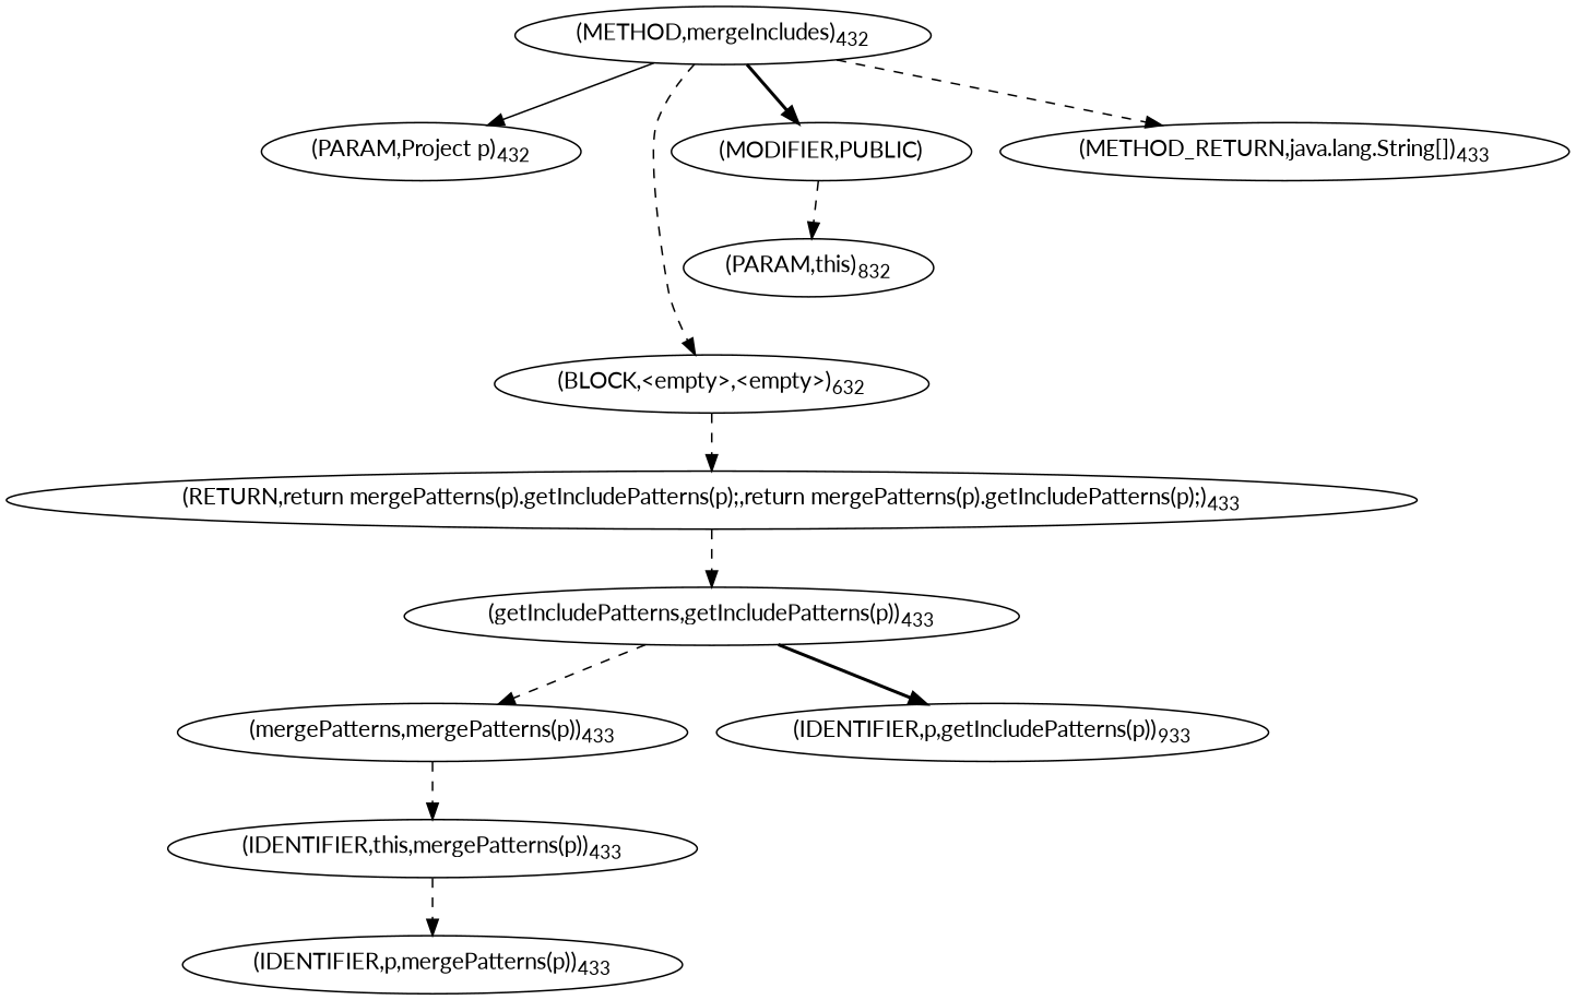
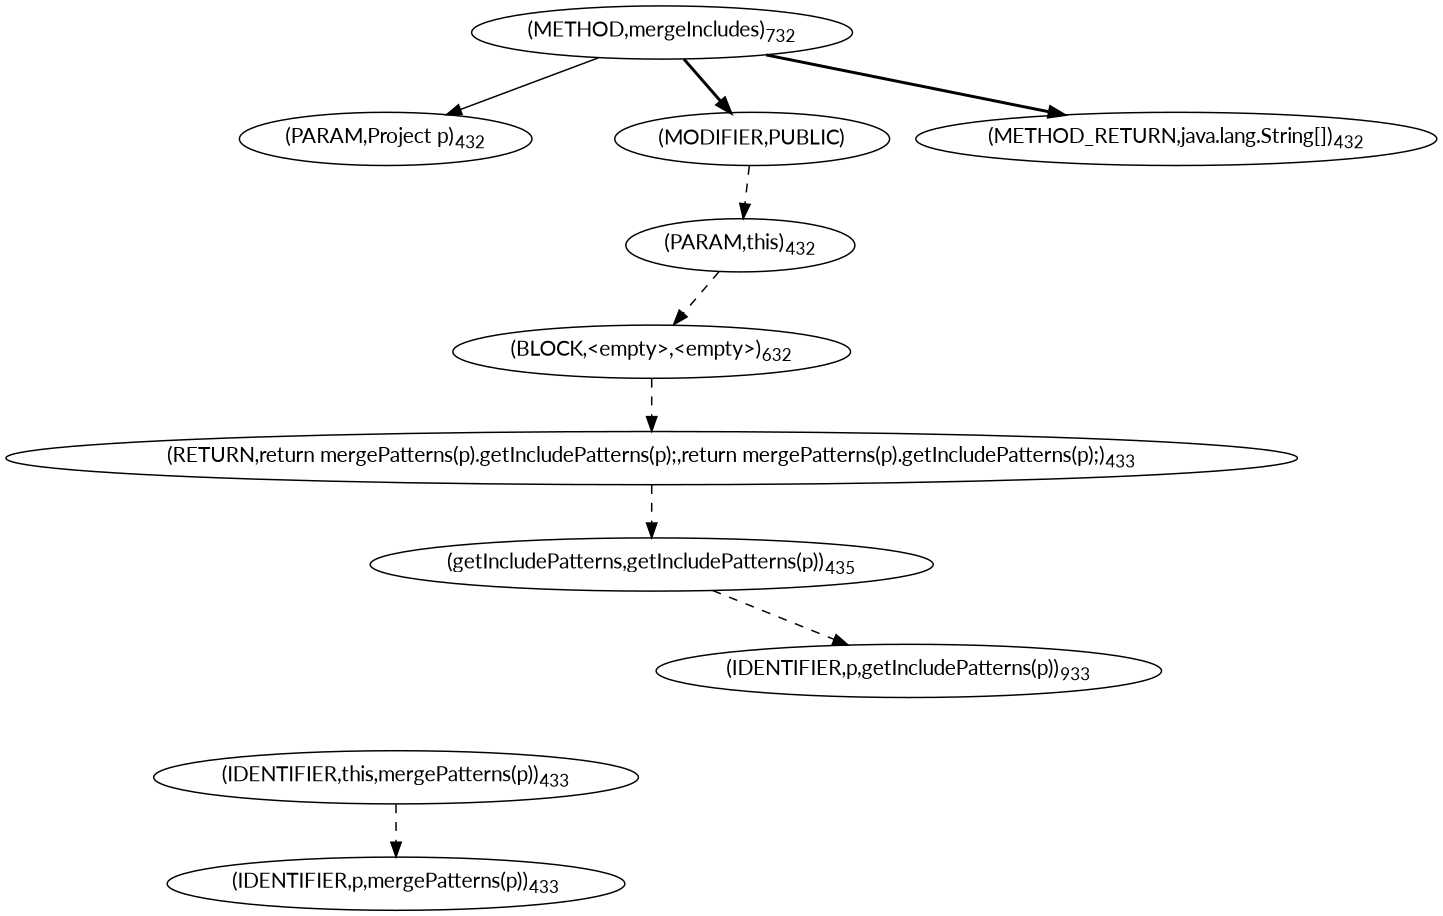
  digraph {
    fontname=Lato
    node [fontname=Lato]
    edge [fontname=Lato style=dashed]
-   n1 [label=<(METHOD,mergeIncludes)<SUB>432</SUB>>]
+   n1 [label=<(METHOD,mergeIncludes)<SUB>732</SUB>>]
    n2 [label=<(PARAM,Project p)<SUB>432</SUB>>]
    n3 [label=<(BLOCK,&lt;empty&gt;,&lt;empty&gt;)<SUB>632</SUB>>]
    n4 [label=<(MODIFIER,PUBLIC)>]
-   n5 [label=<(METHOD_RETURN,java.lang.String[])<SUB>433</SUB>>]
-   n6 [label=<(PARAM,this)<SUB>832</SUB>>]
+   n5 [label=<(METHOD_RETURN,java.lang.String[])<SUB>432</SUB>>]
+   n6 [label=<(PARAM,this)<SUB>432</SUB>>]
    n7 [label=<(RETURN,return mergePatterns(p).getIncludePatterns(p);,return mergePatterns(p).getIncludePatterns(p);)<SUB>433</SUB>>]
-   n8 [label=<(getIncludePatterns,getIncludePatterns(p))<SUB>433</SUB>>]
-   n9 [label=<(mergePatterns,mergePatterns(p))<SUB>433</SUB>>]
+   n8 [label=<(getIncludePatterns,getIncludePatterns(p))<SUB>435</SUB>>]
    n10 [label=<(IDENTIFIER,p,getIncludePatterns(p))<SUB>933</SUB>>]
    n11 [label=<(IDENTIFIER,this,mergePatterns(p))<SUB>433</SUB>>]
    n12 [label=<(IDENTIFIER,p,mergePatterns(p))<SUB>433</SUB>>]
    n1 -> n2 [style=solid]
-   n1 -> n3
+   n6 -> n3
    n1 -> n4 [style=bold]
-   n1 -> n5
+   n1 -> n5 [style=bold]
    n3 -> n7
    n4 -> n6
    n7 -> n8
-   n8 -> n9
-   n8 -> n10 [style=bold]
-   n9 -> n11
+   n8 -> n10
    n11 -> n12
  }
